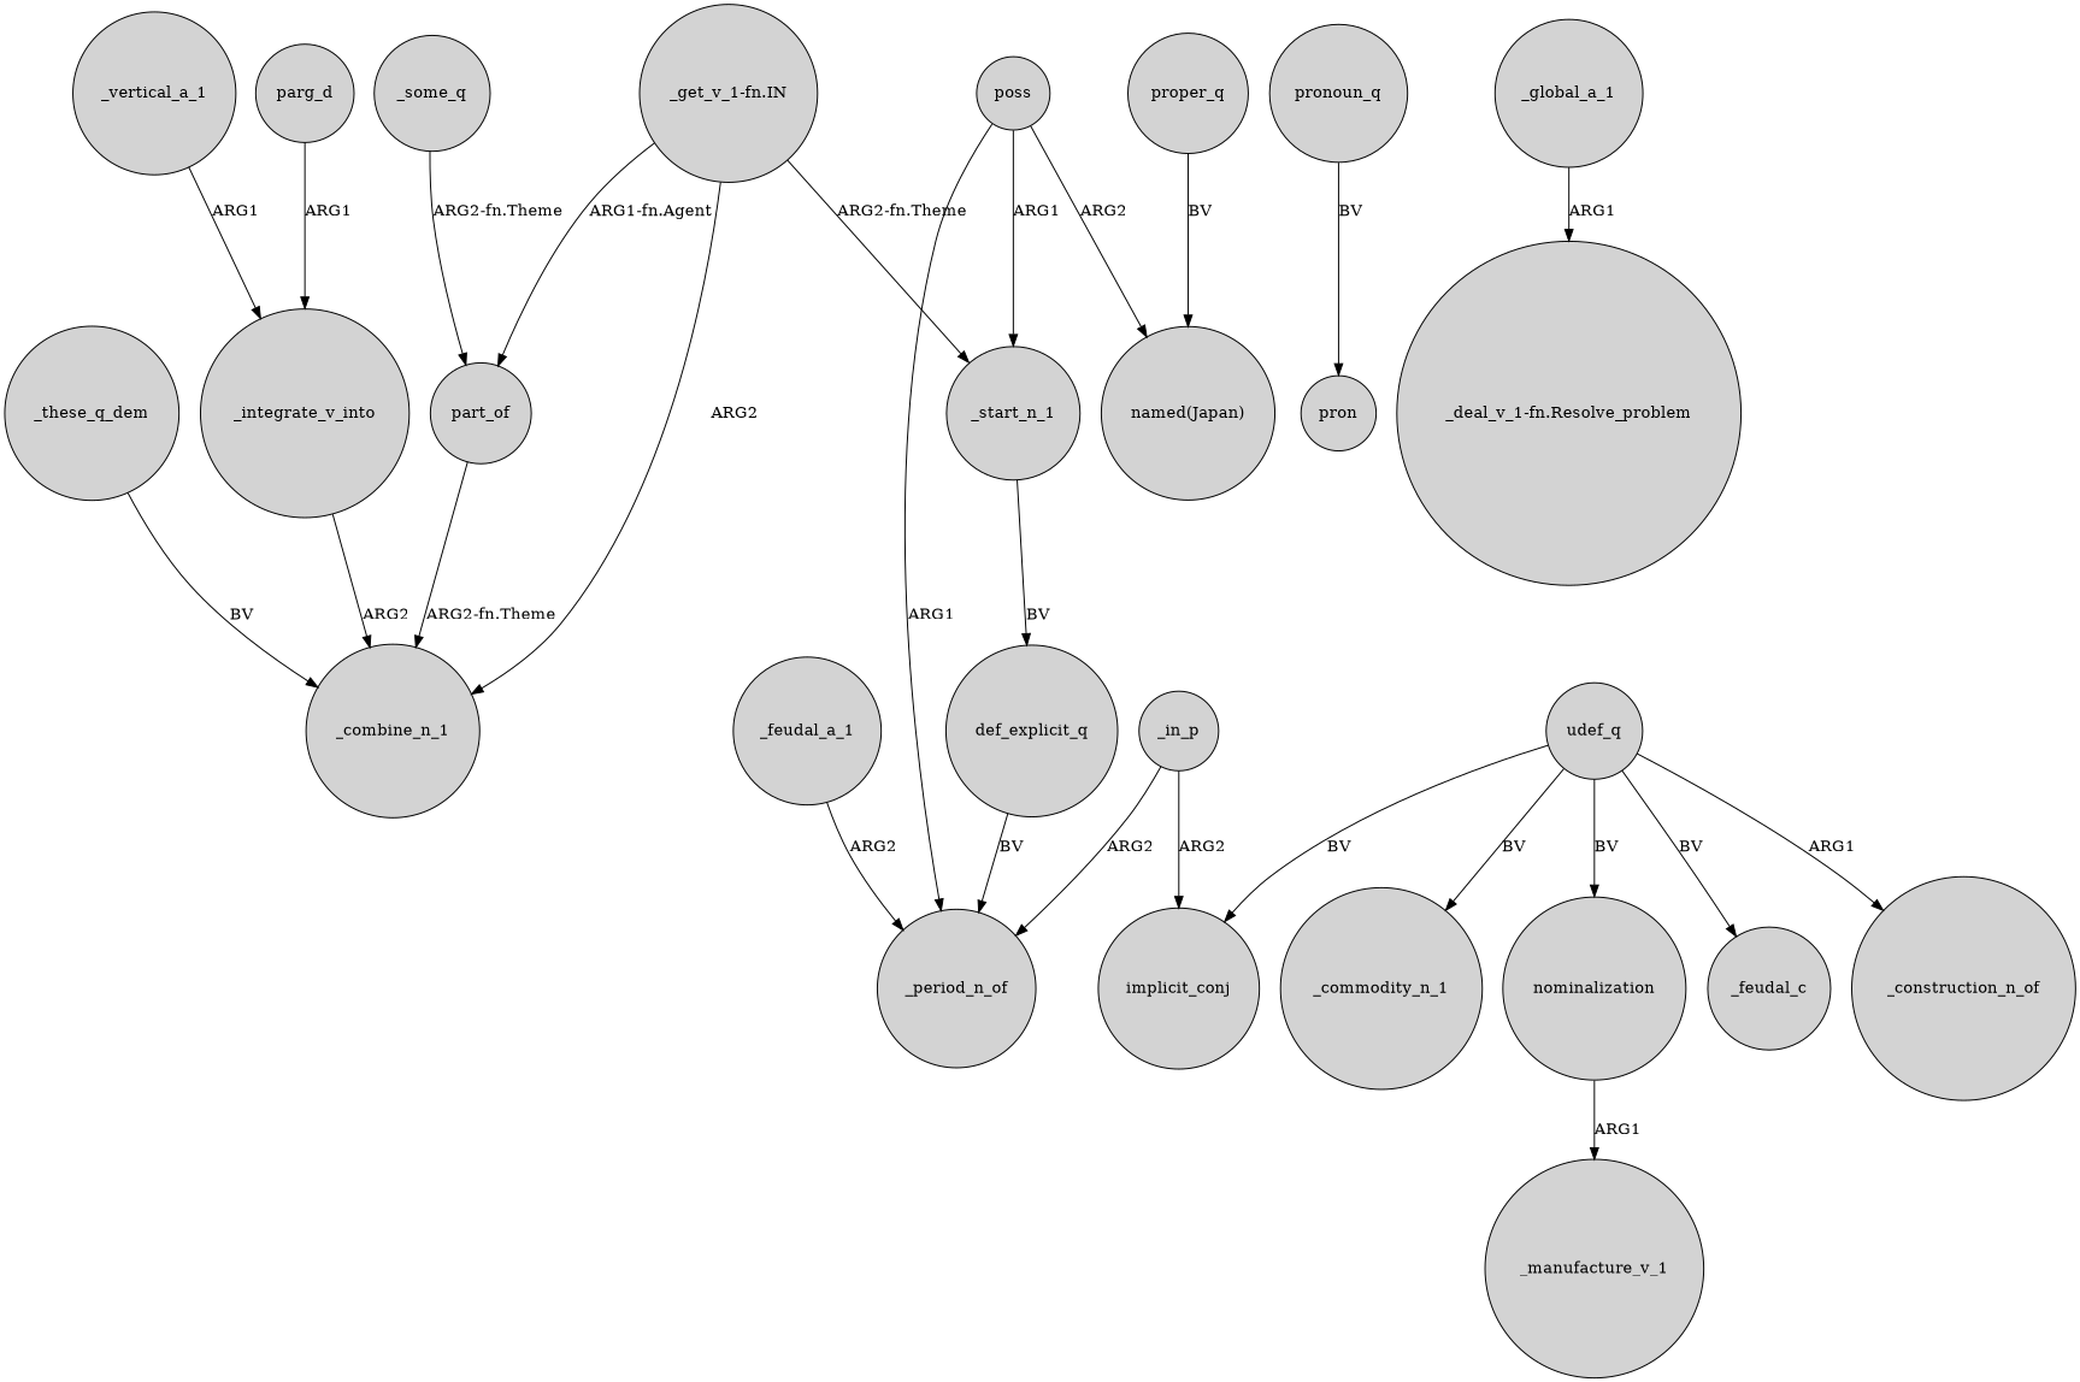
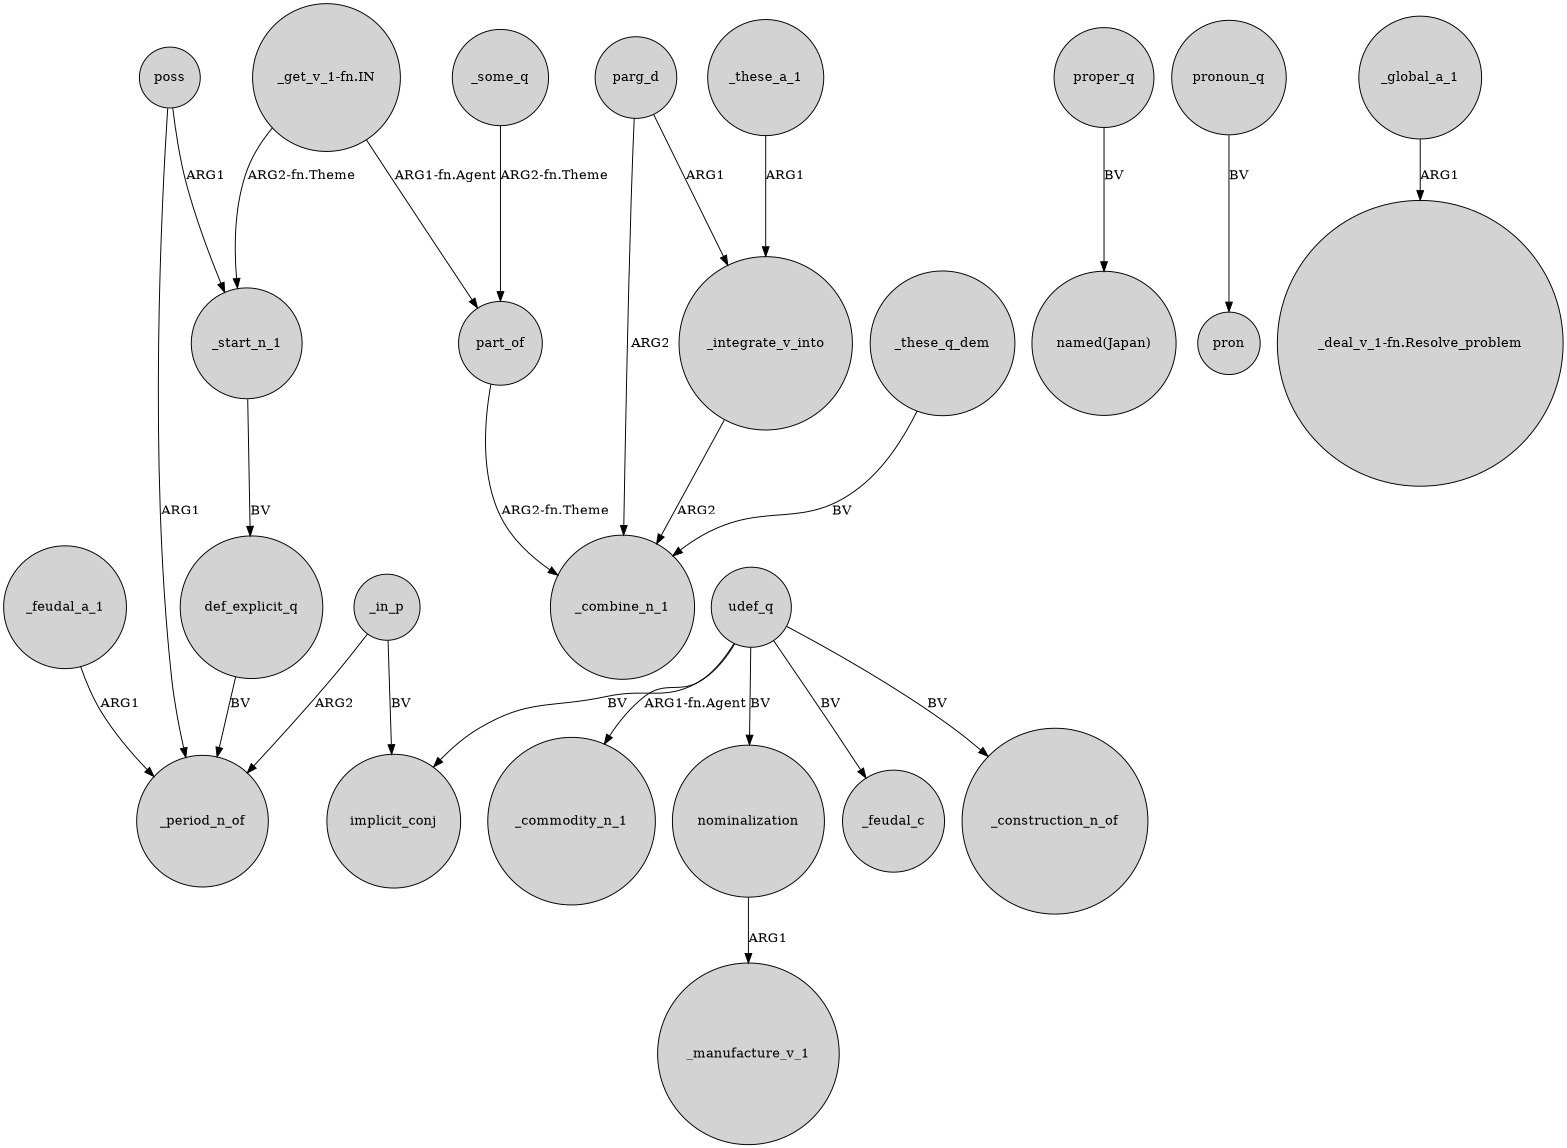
  digraph {
    node [shape=circle style=filled]
    _in_p
    _period_n_of
    implicit_conj
    "_get_v_1-fn.IN"
    _start_n_1
    part_of
    def_explicit_q
    poss
    "named(Japan)"
    udef_q
    _commodity_n_1
    nominalization
    n13 [label=_feudal_c]
    _construction_n_of
    _manufacture_v_1
    _combine_n_1
-   _vertical_a_1
+   _vertical_a_1 [label=_these_a_1]
    _integrate_v_into
    parg_d
    proper_q
    _some_q
    pronoun_q
    pron
    _feudal_a_1
    _these_q_dem
    _global_a_1
    "_deal_v_1-fn.Resolve_problem"
    _in_p -> _period_n_of [label=ARG2]
-   _in_p -> implicit_conj [label=ARG2]
+   _in_p -> implicit_conj [label=BV]
    "_get_v_1-fn.IN" -> _start_n_1 [label="ARG2-fn.Theme"]
    "_get_v_1-fn.IN" -> part_of [label="ARG1-fn.Agent"]
    _start_n_1 -> def_explicit_q [label=BV]
    part_of -> _combine_n_1 [label="ARG2-fn.Theme"]
    def_explicit_q -> _period_n_of [label=BV]
    poss -> _period_n_of [label=ARG1]
    poss -> _start_n_1 [label=ARG1]
-   poss -> "named(Japan)" [label=ARG2]
    udef_q -> implicit_conj [label=BV]
-   udef_q -> _commodity_n_1 [label=BV]
+   udef_q -> _commodity_n_1 [label="ARG1-fn.Agent"]
    udef_q -> nominalization [label=BV]
    udef_q -> n13 [label=BV]
-   udef_q -> _construction_n_of [label=ARG1]
+   udef_q -> _construction_n_of [label=BV]
    nominalization -> _manufacture_v_1 [label=ARG1]
    _vertical_a_1 -> _integrate_v_into [label=ARG1]
    _integrate_v_into -> _combine_n_1 [label=ARG2]
-   "_get_v_1-fn.IN" -> _combine_n_1 [label=ARG2]
+   parg_d -> _combine_n_1 [label=ARG2]
    parg_d -> _integrate_v_into [label=ARG1]
    proper_q -> "named(Japan)" [label=BV]
    _some_q -> part_of [label="ARG2-fn.Theme"]
    pronoun_q -> pron [label=BV]
-   _feudal_a_1 -> _period_n_of [label=ARG2]
+   _feudal_a_1 -> _period_n_of [label=ARG1]
    _these_q_dem -> _combine_n_1 [label=BV]
    _global_a_1 -> "_deal_v_1-fn.Resolve_problem" [label=ARG1]
  }
